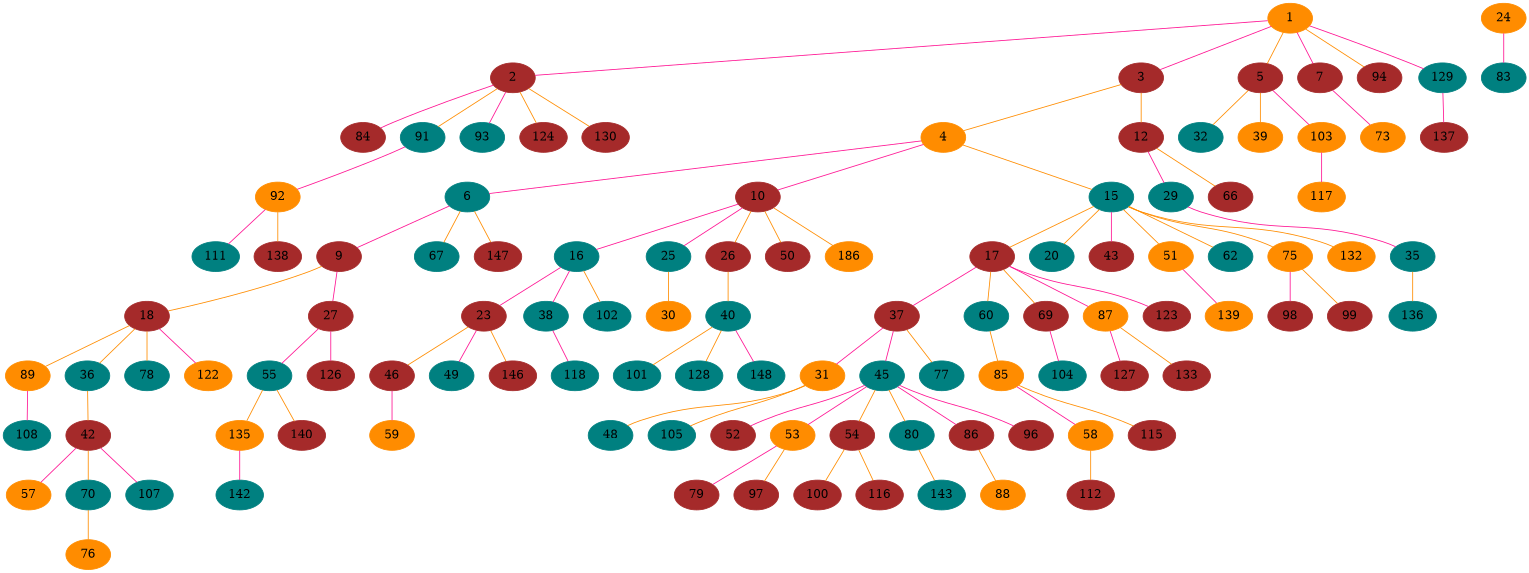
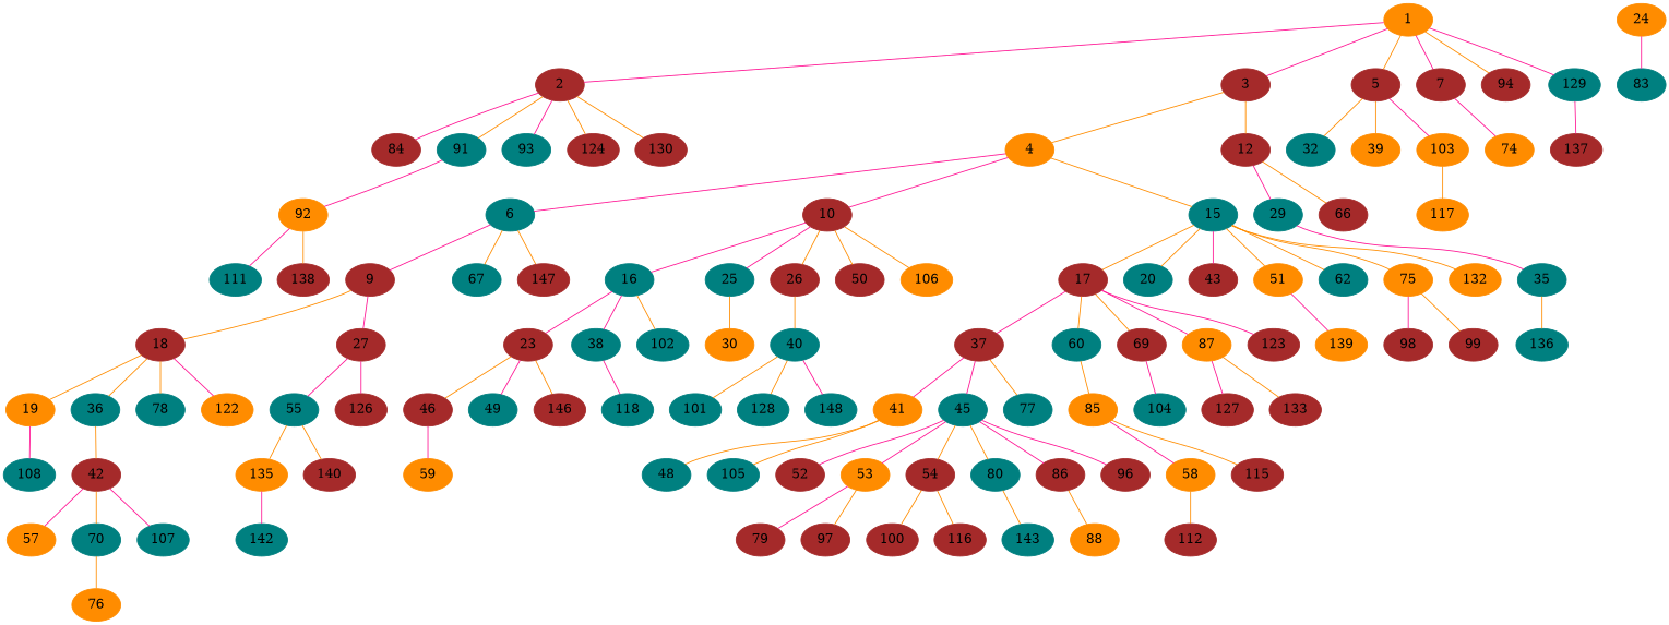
  graph {
    node [color=brown style=filled]
    edge [color=darkorange]
    1 [color=darkorange super="+11"]
    2 [super="+8"]
    3 [super="+125"]
    5 [super="+22"]
    7 [super="+65"]
    94
    129 [color=teal]
    84
    91 [color=teal]
    93 [color=teal]
    124
    130
    4 [color=darkorange super="+14"]
    12 [super="+13"]
    32 [color=teal]
    39 [color=darkorange super="+141"]
    103 [color=darkorange]
-   73 [color=darkorange]
+   73 [color=darkorange label=74]
    137
    92 [color=darkorange super="+110"]
    6 [color=teal super="+119"]
    10 [super="+28"]
    15 [color=teal super="+47"]
    29 [color=teal]
    66
    9 [super="+63"]
    67 [color=teal]
    147
    16 [color=teal super="+21"]
    25 [color=teal]
    26
    50
-   106 [color=darkorange label=186]
+   106 [color=darkorange]
    17
    20 [color=teal super="+74"]
    43
    51 [color=darkorange]
    62 [color=teal]
    75 [color=darkorange super="+89"]
    132 [color=darkorange]
    24 [color=darkorange]
    83 [color=teal]
    117 [color=darkorange]
    18 [super="+72"]
    27 [super="+34"]
-   19 [color=darkorange super="+31" label=89]
+   19 [color=darkorange super="+31"]
    36 [color=teal super="+131"]
    78 [color=teal]
    122 [color=darkorange]
    55 [color=teal super="+61"]
    126
    23 [super="+95"]
    38 [color=teal super="+44"]
    102 [color=teal]
    30 [color=darkorange super="+33"]
    40 [color=teal super="+81"]
    35 [color=teal super="+134"]
    37 [super="+113"]
    60 [color=teal super="+64"]
    69 [super="+71"]
    87 [color=darkorange]
    123
    139 [color=darkorange]
    98
    99
    46 [super="+144"]
    49 [color=teal]
    146
    118 [color=teal]
-   41 [color=darkorange super="+120" label=31]
+   41 [color=darkorange super="+120"]
    45 [color=teal super="+56"]
    77 [color=teal super="+121"]
    85 [color=darkorange super="+90"]
    104 [color=teal]
    127
    133
    108 [color=teal]
    42 [super="+82"]
    59 [color=darkorange]
    101 [color=teal]
    128 [color=teal]
    148 [color=teal]
    135 [color=darkorange]
    140
    136 [color=teal]
    57 [color=darkorange]
    70 [color=teal super="+145"]
    107 [color=teal]
    48 [color=teal]
    105 [color=teal]
    52
    53 [color=darkorange]
    54 [super="+68"]
    80 [color=teal]
    86
    96
    76 [color=darkorange super="+109"]
    79
    97
    100
    116
    143 [color=teal]
    88 [color=darkorange]
    58 [color=darkorange]
    112
    142 [color=teal]
    115
    111 [color=teal super="+114"]
    138
    1 -- 2 [color=deeppink]
    1 -- 3 [color=deeppink]
    1 -- 5
    1 -- 7 [color=deeppink]
    1 -- 94
    1 -- 129 [color=deeppink]
    2 -- 84 [color=deeppink]
    2 -- 91
    2 -- 93 [color=deeppink]
    2 -- 124
    2 -- 130
    3 -- 4
    3 -- 12
    5 -- 32
    5 -- 39
    5 -- 103 [color=deeppink]
    7 -- 73 [color=deeppink]
    129 -- 137 [color=deeppink]
    91 -- 92 [color=deeppink]
    4 -- 6 [color=deeppink]
    4 -- 10 [color=deeppink]
    4 -- 15
    12 -- 29 [color=deeppink]
    12 -- 66
-   103 -- 117 [color=deeppink]
+   103 -- 117
    92 -- 111 [color=deeppink]
    92 -- 138
    6 -- 9 [color=deeppink]
    6 -- 67
    6 -- 147
    10 -- 16 [color=deeppink]
    10 -- 25 [color=deeppink]
    10 -- 26
    10 -- 50
    10 -- 106
    15 -- 17
    15 -- 20
    15 -- 43 [color=deeppink]
    15 -- 51
    15 -- 62
    15 -- 75
    15 -- 132
    29 -- 35 [color=deeppink]
    9 -- 18
    9 -- 27 [color=deeppink]
    16 -- 23 [color=deeppink]
    16 -- 38 [color=deeppink]
    16 -- 102
    25 -- 30
    26 -- 40
    17 -- 37 [color=deeppink]
    17 -- 60
    17 -- 69
    17 -- 87 [color=deeppink]
    17 -- 123 [color=deeppink]
    51 -- 139 [color=deeppink]
    75 -- 98 [color=deeppink]
    75 -- 99
    24 -- 83 [color=deeppink]
    18 -- 19
    18 -- 36
    18 -- 78
    18 -- 122 [color=deeppink]
    27 -- 55 [color=deeppink]
    27 -- 126 [color=deeppink]
    19 -- 108 [color=deeppink]
    36 -- 42
    55 -- 135
    55 -- 140
    23 -- 46
    23 -- 49 [color=deeppink]
    23 -- 146
    38 -- 118 [color=deeppink]
    40 -- 101
    40 -- 128
    40 -- 148 [color=deeppink]
    35 -- 136
    37 -- 41 [color=deeppink]
    37 -- 45 [color=deeppink]
    37 -- 77
    60 -- 85
    69 -- 104 [color=deeppink]
    87 -- 127 [color=deeppink]
    87 -- 133
    46 -- 59 [color=deeppink]
    41 -- 48
    41 -- 105
    45 -- 52 [color=deeppink]
    45 -- 53 [color=deeppink]
    45 -- 54
    45 -- 80
    45 -- 86 [color=deeppink]
    45 -- 96 [color=deeppink]
    85 -- 58 [color=deeppink]
    85 -- 115
    42 -- 57 [color=deeppink]
    42 -- 70
    42 -- 107 [color=deeppink]
    135 -- 142 [color=deeppink]
    70 -- 76
    53 -- 79 [color=deeppink]
    53 -- 97
    54 -- 100
    54 -- 116
    80 -- 143
    86 -- 88
    58 -- 112
  }
